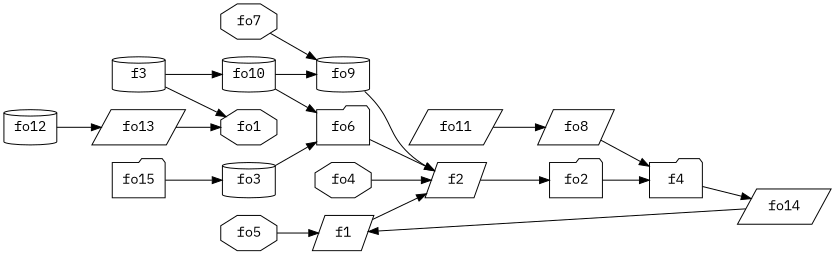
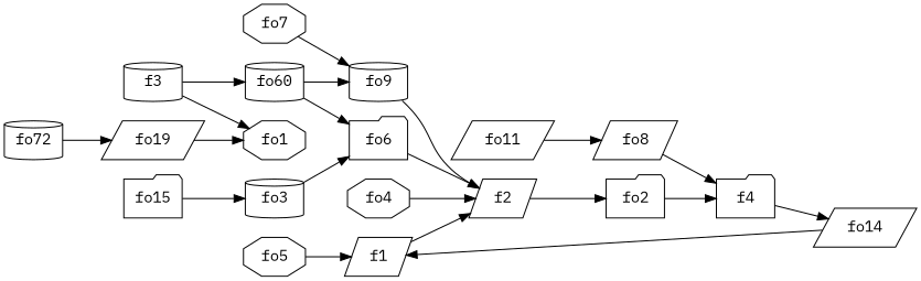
  strict digraph {
    fontname="IBM Plex Mono"
    rankdir=LR
    node [fontname="IBM Plex Mono" shape=parallelogram]
    edge [fontname="IBM Plex Mono" weight=2]
    f1
    f2
    fo2 [shape=folder]
    f4 [shape=folder]
    f3 [shape=cylinder]
-   fo10 [shape=cylinder]
+   fo10 [shape=cylinder label=fo60]
    fo1 [shape=octagon]
    fo6 [shape=folder]
    fo9 [shape=cylinder]
    fo14
    fo3 [shape=cylinder]
    fo4 [shape=octagon]
    fo5 [shape=octagon]
    fo7 [shape=octagon]
    fo8
    fo11
-   fo12 [shape=cylinder]
-   fo13
+   fo12 [shape=cylinder label=fo72]
+   fo13 [label=fo19]
    fo15 [shape=folder]
    f1 -> f2
    f2 -> fo2
    fo2 -> f4
    f4 -> fo14
    f3 -> fo10
    f3 -> fo1
    fo10 -> fo6
    fo10 -> fo9
    fo6 -> f2
    fo9 -> f2
    fo14 -> f1
    fo3 -> fo6
    fo4 -> f2
    fo5 -> f1
    fo7 -> fo9
    fo8 -> f4
    fo11 -> fo8
    fo12 -> fo13
    fo13 -> fo1
    fo15 -> fo3
  }
